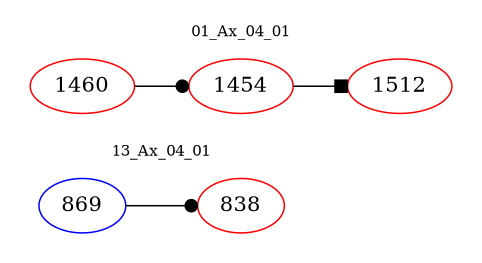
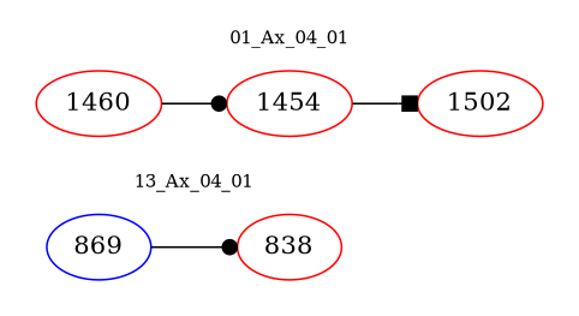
  digraph {
    fontname="DejaVu Serif"
    rankdir=LR
    node [color=red fontname="DejaVu Serif"]
    edge [arrowhead=dot color=black fontname="DejaVu Serif"]
    n1 [color=blue label=869]
    n2 [label=838]
    n3 [label=1460]
    n4 [label=1454]
-   n5 [label=1512]
+   n5 [label=1502]
    subgraph cluster_1 {
      color=white
      fontsize=10
      label="13_Ax_04_01"
      n1
      n2
    }
    subgraph cluster_2 {
      color=white
      fontsize=10
      label="01_Ax_04_01"
      n3
      n4
      n5
    }
    n1 -> n2
    n3 -> n4
    n4 -> n5 [arrowhead=box]
  }
